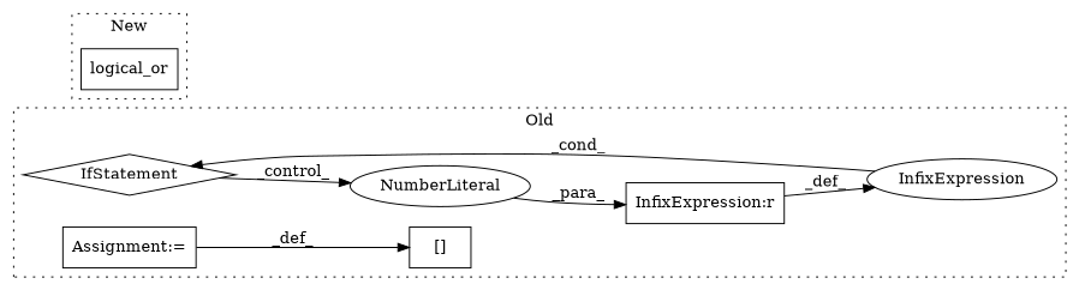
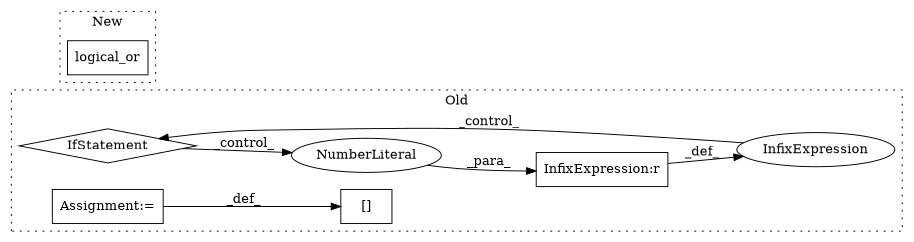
  digraph {
    rankdir=LR
    node [l=1 shape=box]
    n1 [a=25 l="4,2" label=IfStatement s="2712,2758" shape=diamond]
    n2 [a=7 label="Assignment:=" s=2826]
    n3 [a=42 label=InfixExpression shape=ellipse l=""]
    n4 [a=27 l=4 label="InfixExpression:r" s=2753]
    n5 [a=34 label=NumberLiteral s=2757 shape=ellipse]
    n6 [a=2 l="7,1" label="[]" s="2770,2825"]
    n7 [a=32 l="11,1" label=logical_or s="3086,3175"]
    subgraph cluster_1 {
      label=Old
      style=dotted
      n1
      n2
      n3
      n4
      n5
      n6
    }
    subgraph cluster_2 {
      label=New
      style=dotted
      n7
    }
    n1 -> n5 [label=_control_]
    n2 -> n6 [label=_def_]
-   n3 -> n1 [label=_cond_]
+   n3 -> n1 [label=_control_]
    n4 -> n3 [label=_def_]
    n5 -> n4 [label=_para_]
  }
